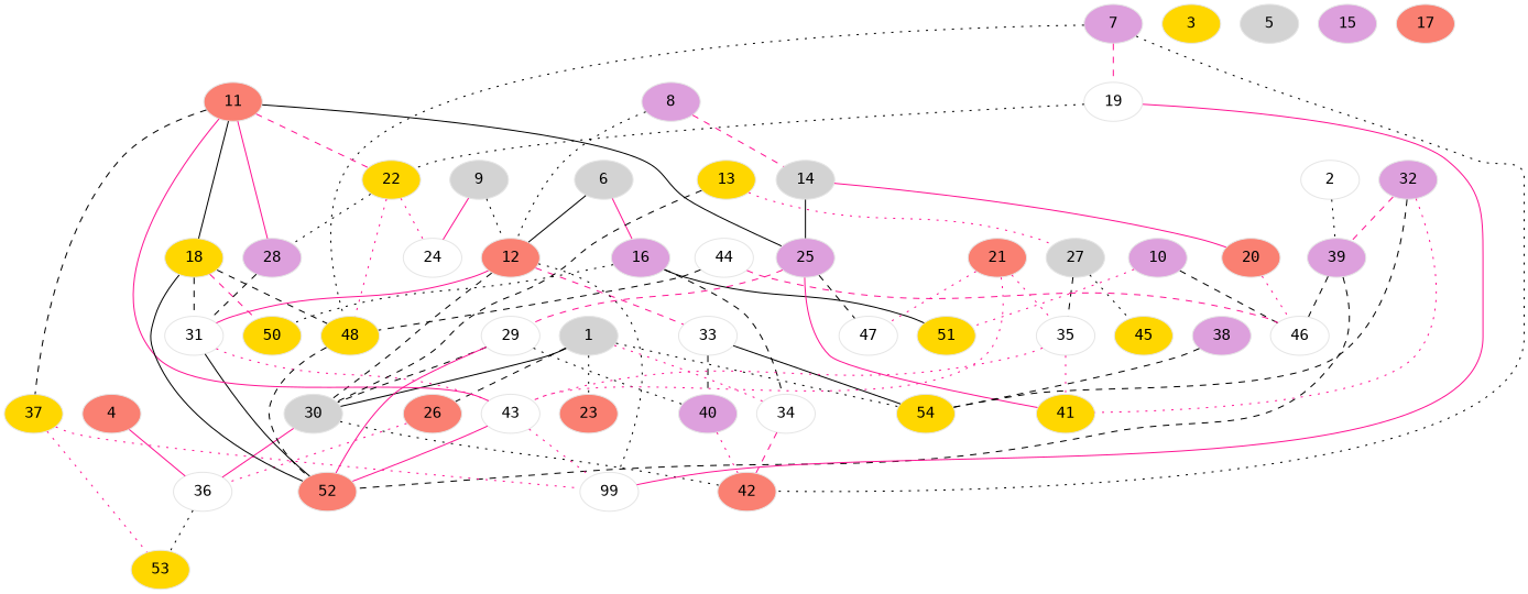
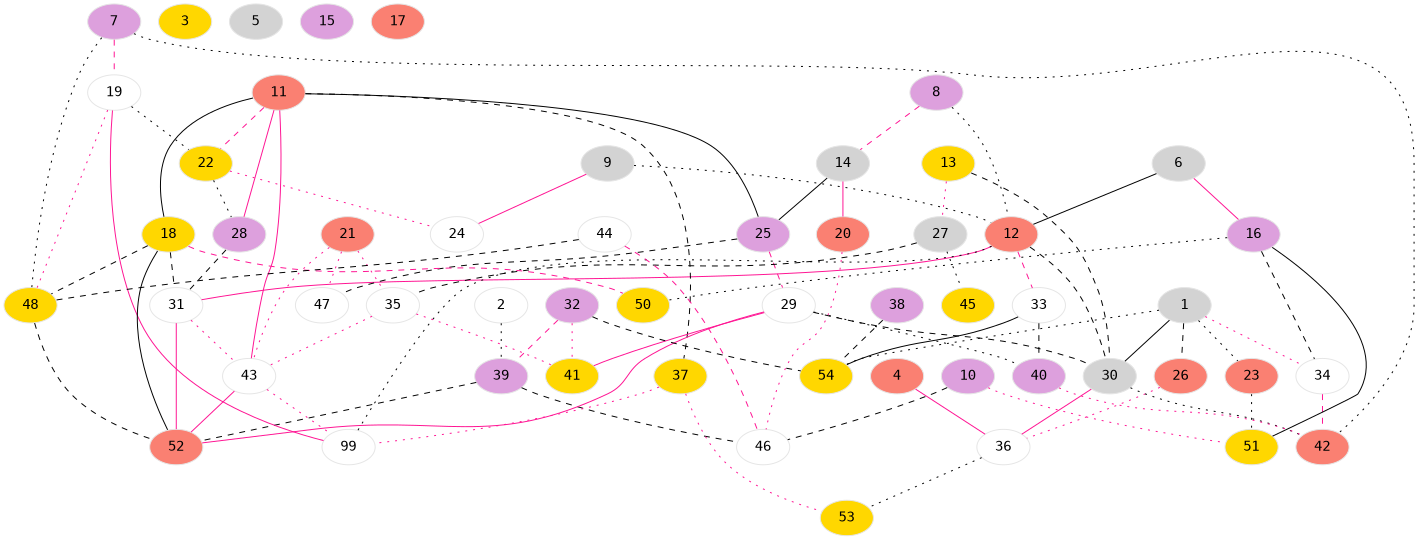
  graph {
    fontname="DejaVu Sans Mono"
    node [color=gray90 fillcolor=white fontname="DejaVu Sans Mono" style=filled]
    edge [color=black fontname="DejaVu Sans Mono" style=dotted]
    1 [fillcolor=lightgrey]
    23 [fillcolor=salmon]
    26 [fillcolor=salmon]
    30 [fillcolor=lightgrey]
    34
    54 [fillcolor=gold]
    51 [fillcolor=gold]
    36
    42 [fillcolor=salmon]
    39 [fillcolor=plum]
    2
    46
    52 [fillcolor=salmon]
    3 [fillcolor=gold]
    4 [fillcolor=salmon]
    53 [fillcolor=gold]
    5 [fillcolor=lightgrey]
    6 [fillcolor=lightgrey]
    12 [fillcolor=salmon]
    16 [fillcolor=plum]
    31
    33
    n23 [label=99]
    50 [fillcolor=gold]
    7 [fillcolor=plum]
    19
    48 [fillcolor=gold]
    22 [fillcolor=gold]
    8 [fillcolor=plum]
    14 [fillcolor=lightgrey]
    25 [fillcolor=plum]
    20 [fillcolor=salmon]
    9 [fillcolor=lightgrey]
    24
    10 [fillcolor=plum]
    11 [fillcolor=salmon]
    18 [fillcolor=gold]
    28 [fillcolor=plum]
    37 [fillcolor=gold]
    43
    47
    29
    40 [fillcolor=plum]
    13 [fillcolor=gold]
    27 [fillcolor=lightgrey]
    35
    45 [fillcolor=gold]
    15 [fillcolor=plum]
    17 [fillcolor=salmon]
    21 [fillcolor=salmon]
    41 [fillcolor=gold]
    32 [fillcolor=plum]
    38 [fillcolor=plum]
    44
    1 -- 23
    1 -- 26 [style=dashed]
    1 -- 30 [style=solid]
    1 -- 34 [color=deeppink]
    1 -- 54
+   23 -- 51
    26 -- 36 [color=deeppink]
    30 -- 36 [color=deeppink style=solid]
    30 -- 42
    34 -- 42 [color=deeppink style=dashed]
    36 -- 53
    39 -- 46 [style=dashed]
    39 -- 52 [style=dashed]
    2 -- 39
    4 -- 36 [color=deeppink style=solid]
    6 -- 12 [style=solid]
    6 -- 16 [color=deeppink style=solid]
    12 -- 30 [style=dashed]
    12 -- 31 [color=deeppink style=solid]
    12 -- 33 [color=deeppink style=dashed]
    12 -- n23
    16 -- 34 [style=dashed]
    16 -- 51 [style=solid]
    16 -- 50
-   31 -- 52 [style=solid]
+   31 -- 52 [color=deeppink style=solid]
    31 -- 43 [color=deeppink]
    33 -- 54 [style=solid]
    33 -- 40 [style=dashed]
    7 -- 42
    7 -- 19 [color=deeppink style=dashed]
    7 -- 48
    19 -- n23 [color=deeppink style=solid]
-   22 -- 48 [color=deeppink]
+   19 -- 48 [color=deeppink]
    19 -- 22
    48 -- 52 [style=dashed]
    22 -- 24 [color=deeppink]
    22 -- 28
    8 -- 12
    8 -- 14 [color=deeppink style=dashed]
    14 -- 25 [style=solid]
    14 -- 20 [color=deeppink style=solid]
    25 -- 47 [style=dashed]
    25 -- 29 [color=deeppink style=dashed]
    20 -- 46 [color=deeppink]
    9 -- 12
    9 -- 24 [color=deeppink style=solid]
    10 -- 51 [color=deeppink]
    10 -- 46 [style=dashed]
    11 -- 22 [color=deeppink style=dashed]
    11 -- 25 [style=solid]
    11 -- 18 [style=solid]
    11 -- 28 [color=deeppink style=solid]
    11 -- 37 [style=dashed]
    11 -- 43 [color=deeppink style=solid]
    18 -- 52 [style=solid]
    18 -- 31 [style=dashed]
    18 -- 50 [color=deeppink style=dashed]
    18 -- 48 [style=dashed]
    28 -- 31 [style=dashed]
    37 -- 53 [color=deeppink]
    37 -- n23 [color=deeppink]
    43 -- 52 [color=deeppink style=solid]
    43 -- n23 [color=deeppink]
    29 -- 30 [style=dashed]
    29 -- 52 [color=deeppink style=solid]
    29 -- 40
-   25 -- 41 [color=deeppink style=solid]
+   29 -- 41 [color=deeppink style=solid]
    40 -- 42 [color=deeppink]
    13 -- 30 [style=dashed]
    13 -- 27 [color=deeppink]
    27 -- 35 [style=dashed]
    27 -- 45
    35 -- 43 [color=deeppink]
    35 -- 41 [color=deeppink]
    21 -- 43 [color=deeppink]
    21 -- 47 [color=deeppink]
    21 -- 35 [color=deeppink]
    32 -- 54 [style=dashed]
    32 -- 39 [color=deeppink style=dashed]
    32 -- 41 [color=deeppink]
    38 -- 54 [style=dashed]
    44 -- 46 [color=deeppink style=dashed]
    44 -- 48 [style=dashed]
  }
